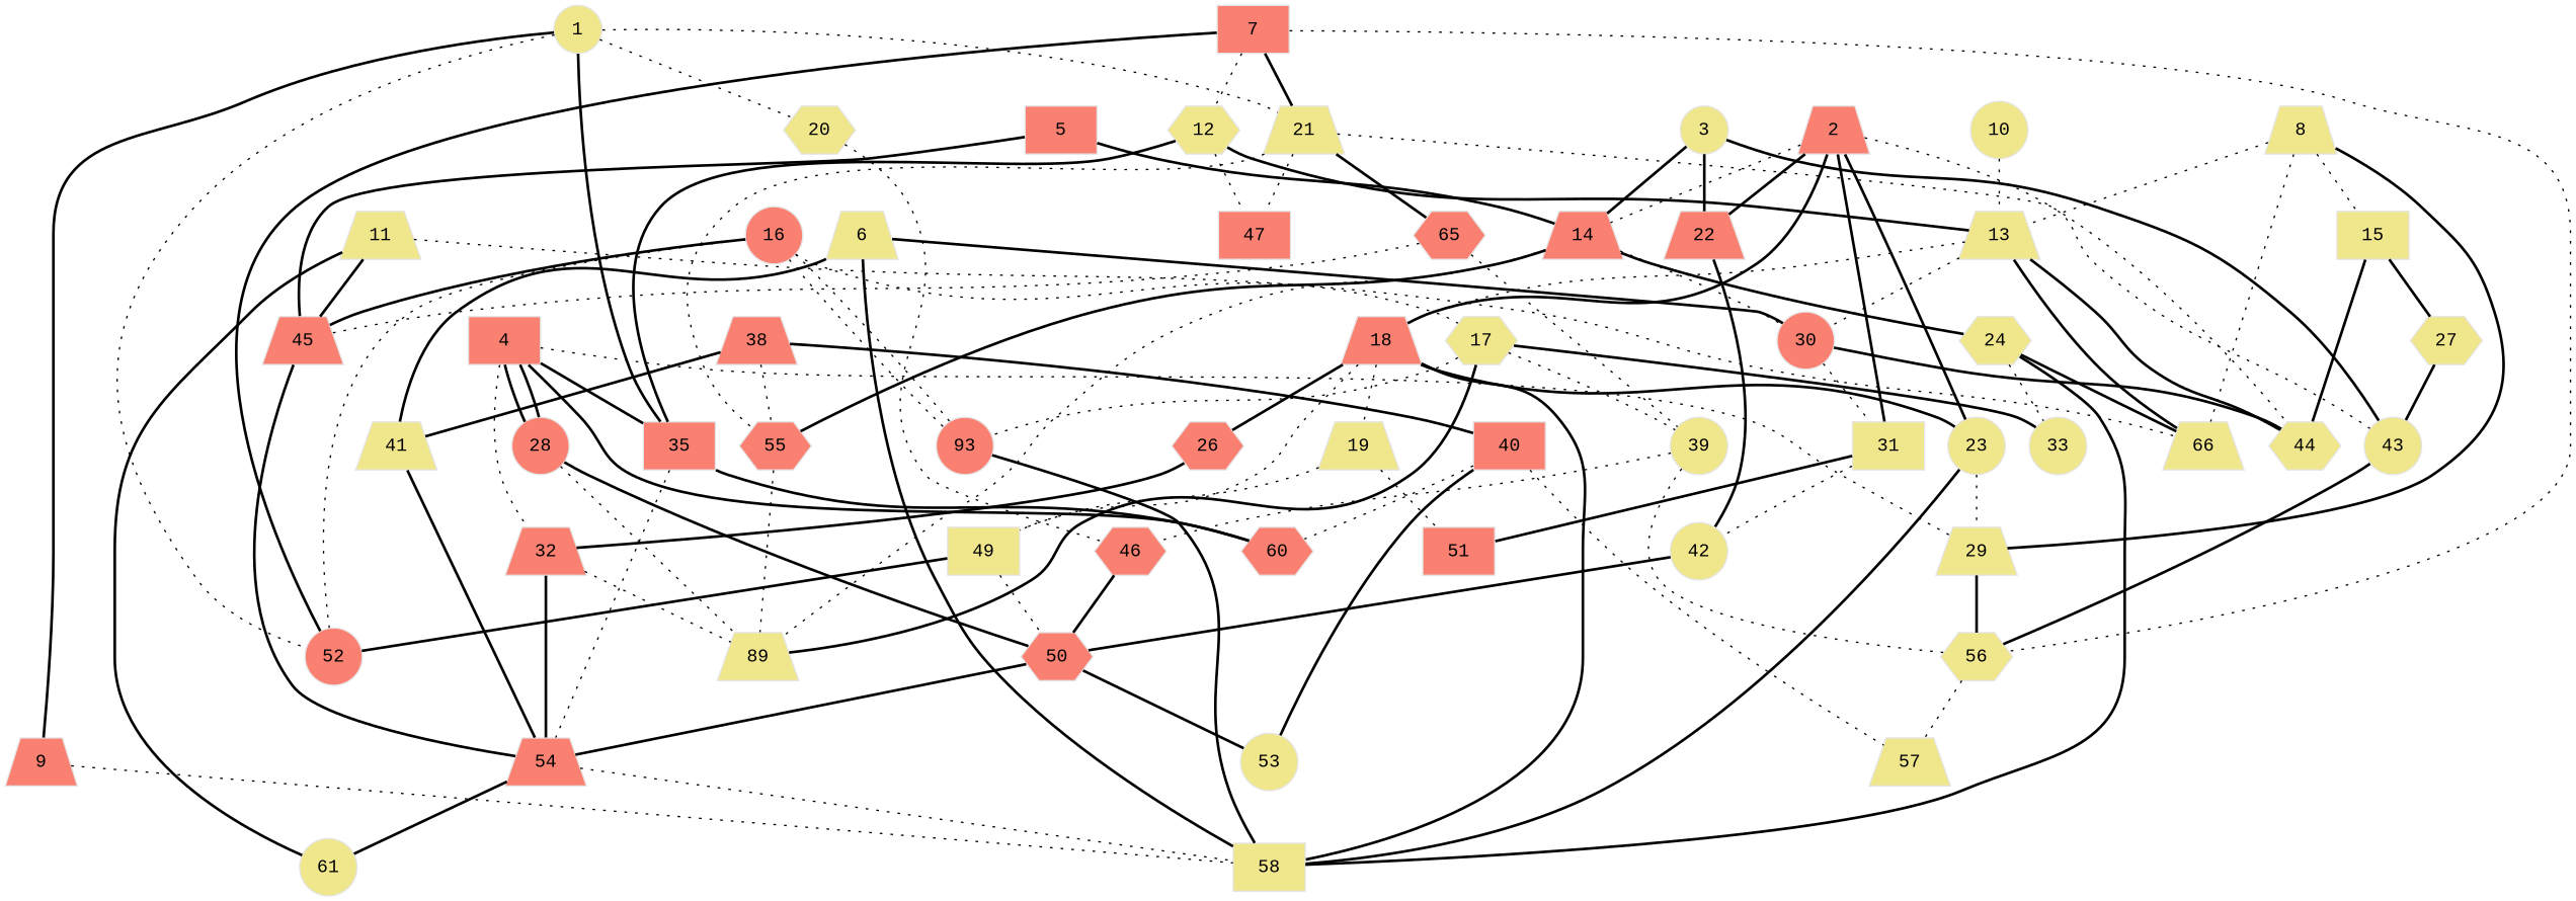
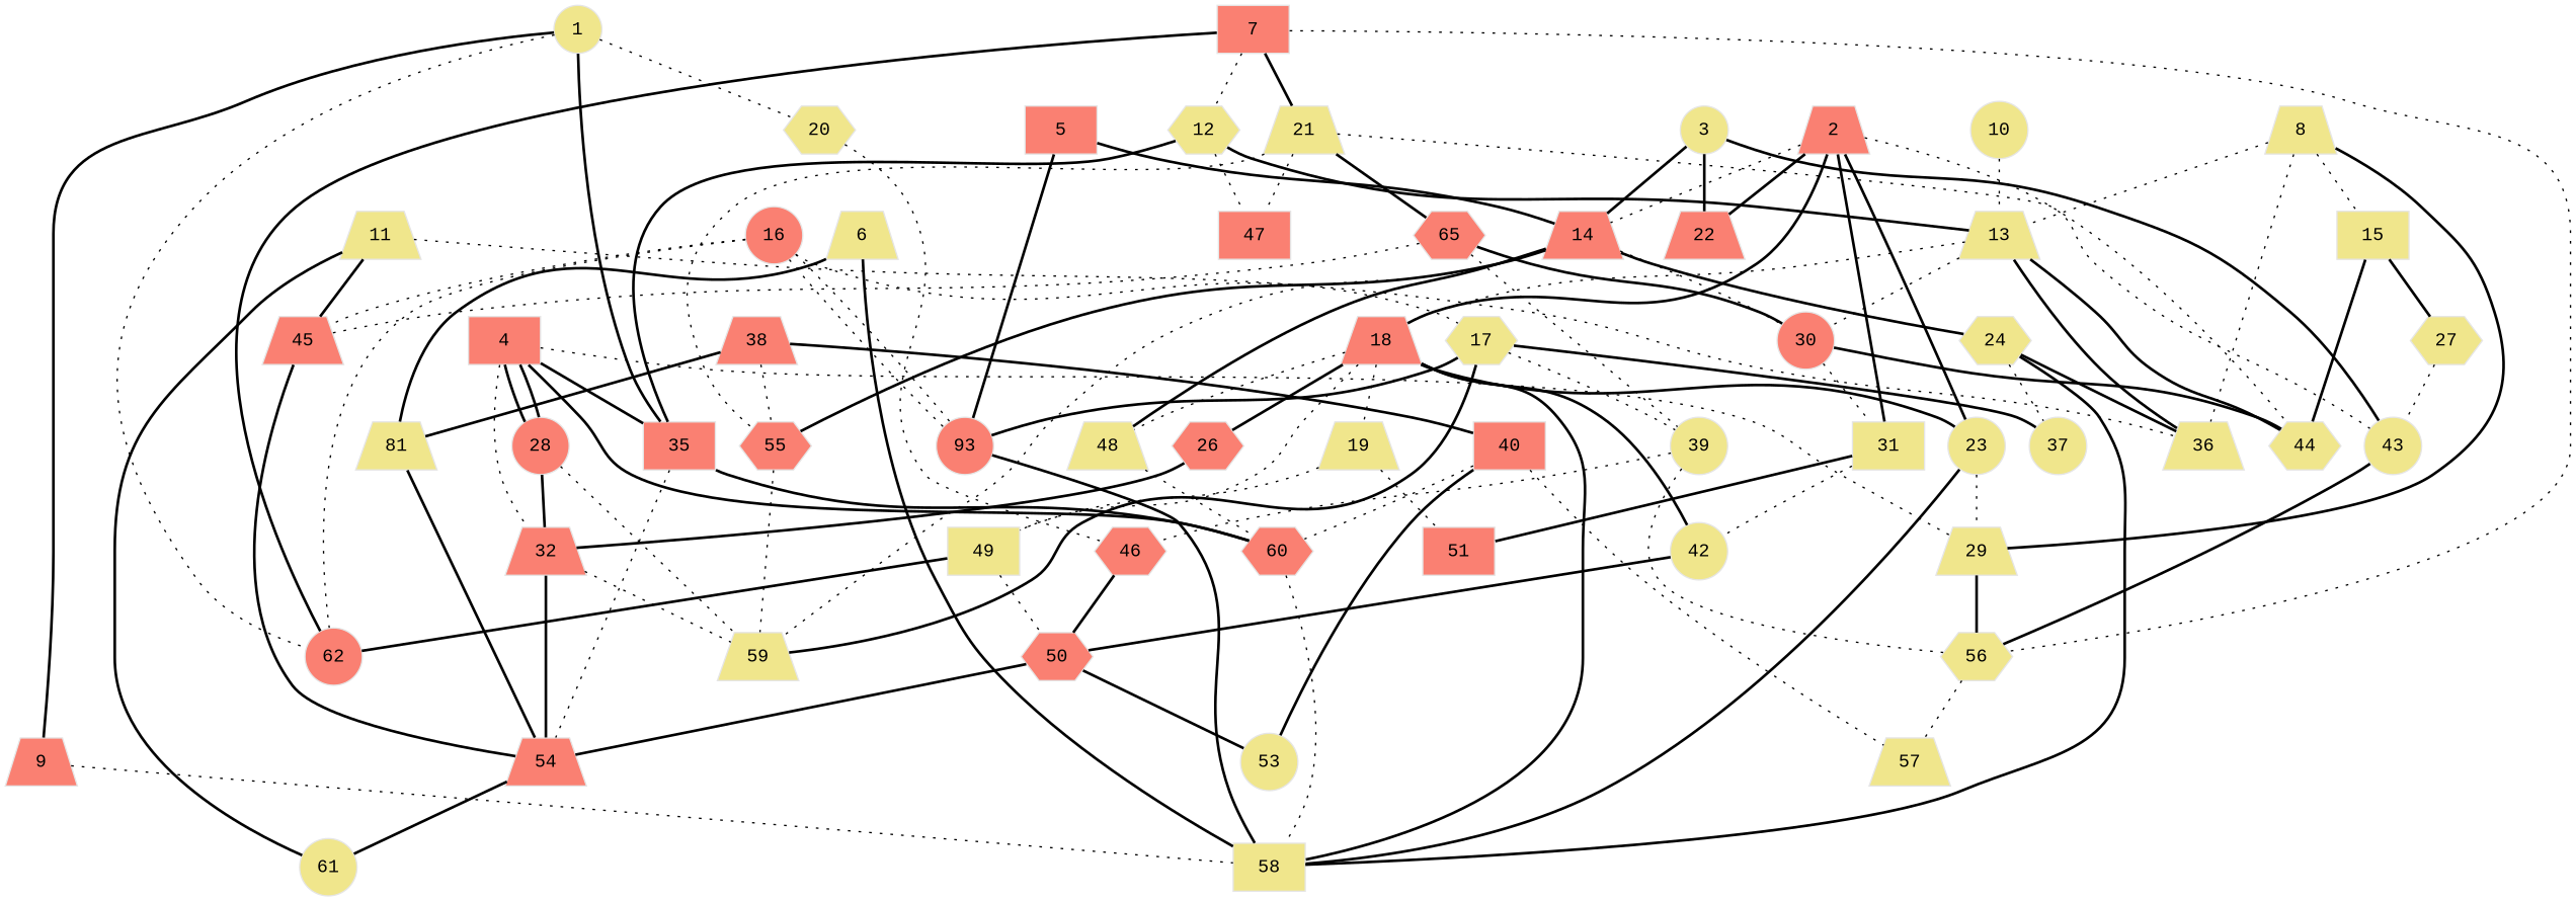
  graph {
    fontname="Liberation Mono"
    node [color=gray90 fillcolor=khaki fontname="Liberation Mono" shape=trapezium style=filled]
    edge [fontname="Liberation Mono" style=bold]
    1 [shape=circle]
    9 [fillcolor=salmon]
    20 [shape=hexagon]
    21
    35 [fillcolor=salmon shape=box]
-   52 [fillcolor=salmon shape=circle]
+   52 [fillcolor=salmon shape=circle label=62]
    58 [shape=box]
    46 [fillcolor=salmon shape=hexagon]
    43 [shape=circle]
    47 [fillcolor=salmon shape=box]
    55 [fillcolor=salmon shape=hexagon]
    n12 [fillcolor=salmon label=65 shape=hexagon]
    60 [fillcolor=salmon shape=hexagon]
    54 [fillcolor=salmon]
    2 [fillcolor=salmon]
    14 [fillcolor=salmon]
    18 [fillcolor=salmon]
    22 [fillcolor=salmon]
    31 [shape=box]
    44 [shape=hexagon]
    23 [shape=circle]
    30 [fillcolor=salmon shape=circle]
    24 [shape=hexagon]
-   59 [label=89]
+   48
+   59
    19
    26 [fillcolor=salmon shape=hexagon]
    49 [shape=box]
    42 [shape=circle]
    51 [fillcolor=salmon shape=box]
    3 [shape=circle]
    56 [shape=hexagon]
    4 [fillcolor=salmon shape=box]
    28 [fillcolor=salmon shape=circle]
    29
    32 [fillcolor=salmon]
    50 [fillcolor=salmon shape=hexagon]
    5 [fillcolor=salmon shape=box]
    45 [fillcolor=salmon]
    6
-   41
+   41 [label=81]
    7 [fillcolor=salmon shape=box]
    12 [shape=hexagon]
    13
    57
    8
    15 [shape=box]
-   36 [label=66]
+   36
    27 [shape=hexagon]
    10 [shape=circle]
    17 [shape=hexagon]
    n52 [fillcolor=salmon label=93 shape=circle]
-   37 [shape=circle label=33]
+   37 [shape=circle]
    39 [shape=circle]
    11
    61 [shape=circle]
    16 [fillcolor=salmon shape=circle]
    53 [shape=circle]
    38 [fillcolor=salmon]
    40 [fillcolor=salmon shape=box]
    1 -- 9
    1 -- 20 [style=dotted]
-   1 -- 21 [style=dotted]
    1 -- 35
    1 -- 52 [style=dotted]
    9 -- 58 [style=dotted]
    20 -- 46 [style=dotted]
    21 -- 43 [style=dotted]
    21 -- 47 [style=dotted]
    21 -- 55 [style=dotted]
    21 -- n12
    35 -- 60
    35 -- 54 [style=dotted]
    46 -- 50
    43 -- 56
    55 -- 59 [style=dotted]
    n12 -- 45 [style=dotted]
    n12 -- 39 [style=dotted]
-   54 -- 58 [style=dotted]
+   60 -- 58 [style=dotted]
    54 -- 61
    2 -- 14 [style=dotted]
    2 -- 18
    2 -- 22
    2 -- 31
    2 -- 44 [style=dotted]
    2 -- 23
    14 -- 55
    14 -- 30 [style=dotted]
    14 -- 24
+   14 -- 48
    14 -- 59 [style=dotted]
    18 -- 58
    18 -- 23
+   18 -- 48 [style=dotted]
    18 -- 19 [style=dotted]
    18 -- 26
    18 -- 49 [style=dotted]
-   22 -- 42
+   18 -- 42
    31 -- 42 [style=dotted]
    31 -- 51
    23 -- 58
    23 -- 29 [style=dotted]
    30 -- 31 [style=dotted]
    30 -- 44
    24 -- 58
    24 -- 36
    24 -- 37 [style=dotted]
+   48 -- 60 [style=dotted]
    19 -- 49 [style=dotted]
    19 -- 51 [style=dotted]
    26 -- 32
    49 -- 52
    49 -- 50 [style=dotted]
    42 -- 50
    3 -- 43
    3 -- 14
    3 -- 22
    56 -- 57 [style=dotted]
    4 -- 35
    4 -- 60
    4 -- 28
    4 -- 28
    4 -- 29 [style=dotted]
    4 -- 32 [style=dotted]
    28 -- 59 [style=dotted]
-   28 -- 50
+   28 -- 32
    29 -- 56
    32 -- 54
    32 -- 59 [style=dotted]
    50 -- 54
    50 -- 53
    5 -- 14
-   5 -- 45
+   5 -- n52
    45 -- 54
    6 -- 58
-   6 -- 30
+   n12 -- 30
    6 -- 41
    41 -- 54
    7 -- 21
    7 -- 52
    7 -- 56 [style=dotted]
    7 -- 12 [style=dotted]
    12 -- 35
    12 -- 47 [style=dotted]
    12 -- 13
    13 -- 18 [style=dotted]
    13 -- 44
    13 -- 30 [style=dotted]
    13 -- 36
    8 -- 29
    8 -- 13 [style=dotted]
    8 -- 15 [style=dotted]
    8 -- 36 [style=dotted]
    15 -- 44
    15 -- 27
-   27 -- 43
+   27 -- 43 [style=dotted]
    10 -- 13 [style=dotted]
    17 -- 59
-   17 -- n52 [style=dotted]
+   17 -- n52
    17 -- 37
    17 -- 39 [style=dotted]
    n52 -- 58
    39 -- 46 [style=dotted]
    39 -- 56 [style=dotted]
    11 -- 45
    11 -- 36 [style=dotted]
    11 -- 61
    16 -- 52 [style=dotted]
-   16 -- 45
+   16 -- 45 [style=dotted]
    16 -- 17 [style=dotted]
    16 -- n52 [style=dotted]
    16 -- n52 [style=dotted]
    38 -- 55 [style=dotted]
    38 -- 41
    38 -- 40
    40 -- 60 [style=dotted]
    40 -- 57 [style=dotted]
    40 -- 53
  }
